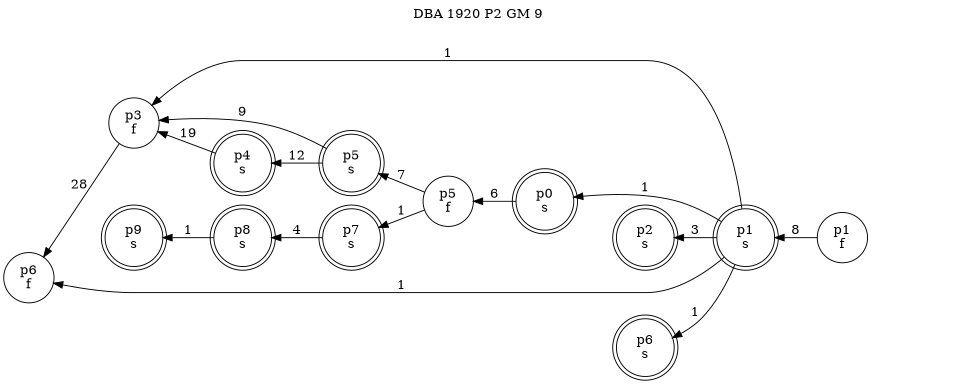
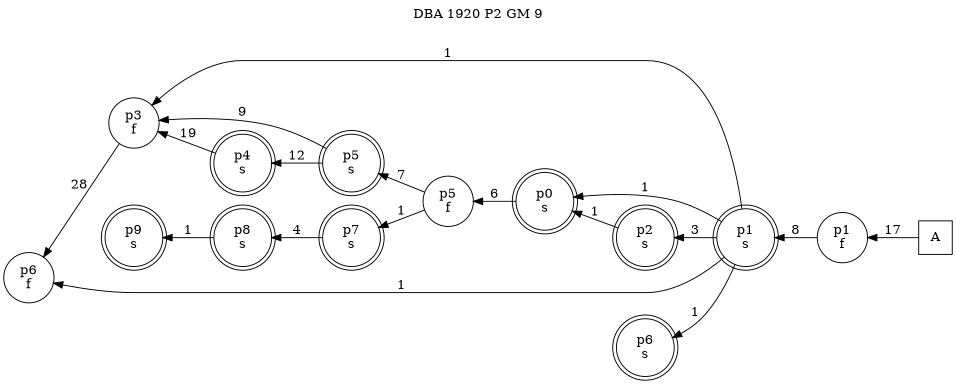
  digraph {
    label=" DBA 1920 P2 GM 9 "
    labelloc=tl
    rankdir=RL
    node [shape=doublecircle]
+   n1 [label=A shape=square]
    n2 [label="p1\nf" shape=circle]
    n3 [label="p1\ns"]
    n4 [label="p2\ns"]
    n5 [label="p0\ns"]
    n6 [label="p3\nf" shape=circle]
    n7 [label="p6\nf" shape=circle]
    n8 [label="p6\ns"]
    n9 [label="p5\nf" shape=circle]
    n10 [label="p5\ns"]
    n11 [label="p7\ns"]
    n12 [label="p4\ns"]
    n13 [label="p8\ns"]
    n14 [label="p9\ns"]
+   n1 -> n2 [label=17]
    n2 -> n3 [label=8]
    n3 -> n4 [label=3]
    n3 -> n5 [label=1]
    n3 -> n6 [label=1]
    n3 -> n7 [label=1]
    n3 -> n8 [label=1]
+   n4 -> n5 [label=1]
    n5 -> n9 [label=6]
    n6 -> n7 [label=28]
    n9 -> n10 [label=7]
    n9 -> n11 [label=1]
    n10 -> n6 [label=9]
    n10 -> n12 [label=12]
    n11 -> n13 [label=4]
    n12 -> n6 [label=19]
    n13 -> n14 [label=1]
  }
